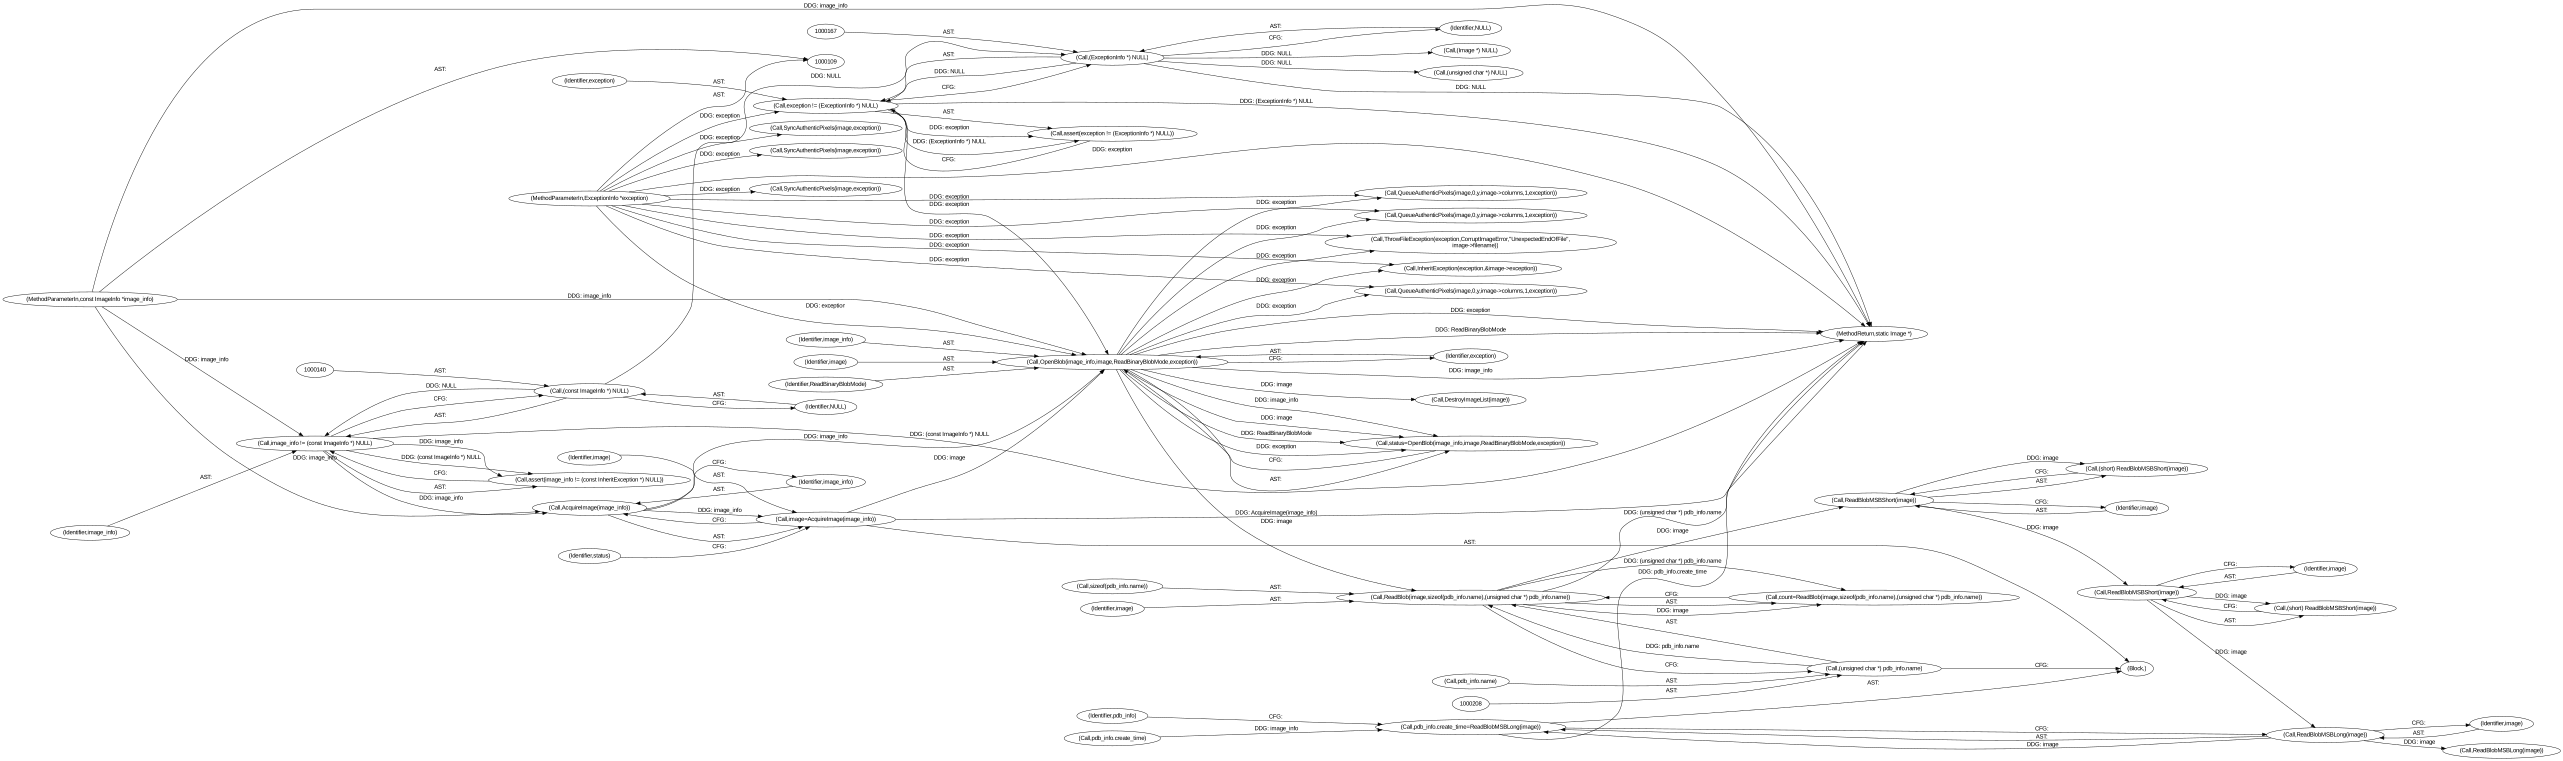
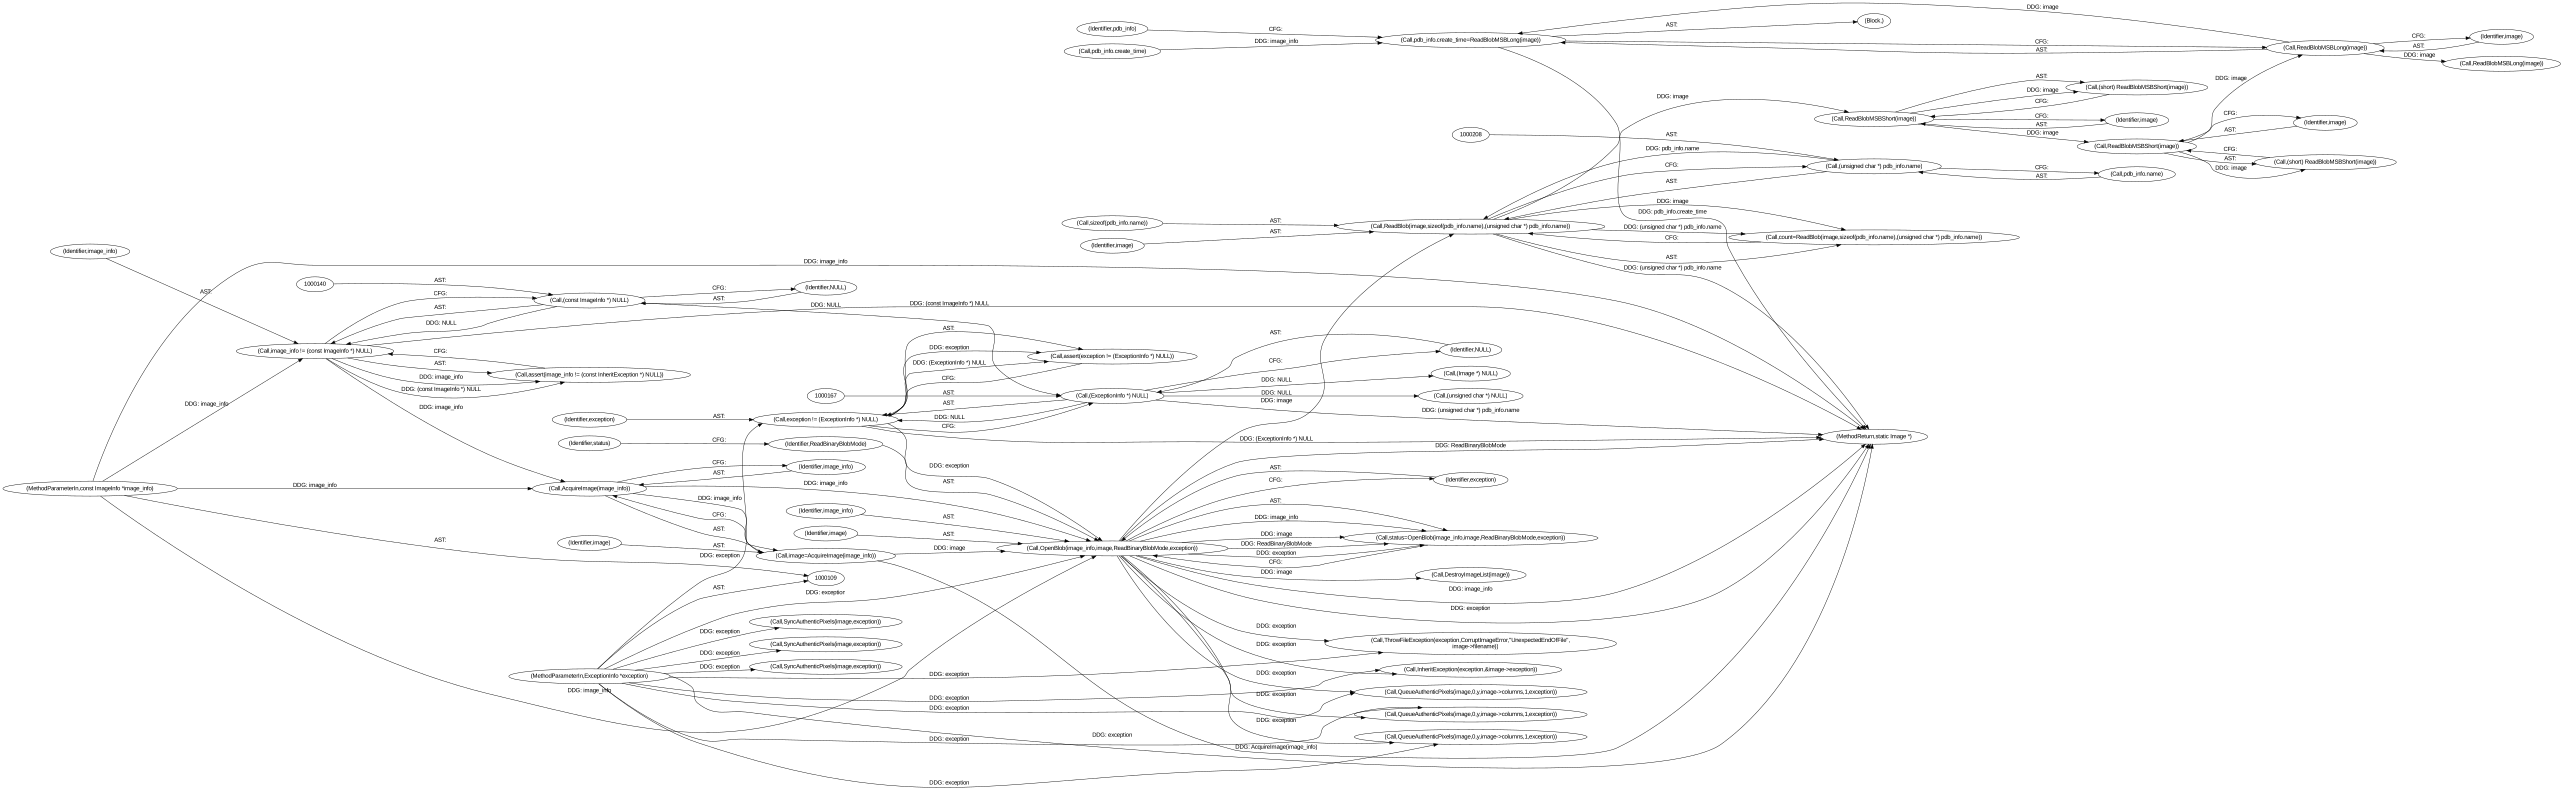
  digraph {
    fontname="Liberation Sans"
    rankdir=LR
    node [fontname="Liberation Sans"]
    edge [fontname="Liberation Sans"]
    n1 [label="(Call,pdb_info.create_time=ReadBlobMSBLong(image))"]
    n2 [label="(Call,ReadBlobMSBLong(image))"]
    n3 [label="(Block,)"]
    n4 [label="(MethodReturn,static Image *)"]
    n5 [label="(Identifier,image)"]
    n6 [label="(Call,ReadBlobMSBLong(image))"]
    n7 [label="(Call,ReadBlobMSBShort(image))"]
    n8 [label="(Identifier,image)"]
    n9 [label="(Call,(short) ReadBlobMSBShort(image))"]
    n10 [label="(Call,ReadBlobMSBShort(image))"]
    n11 [label="(Call,(short) ReadBlobMSBShort(image))"]
    n12 [label="(Identifier,image)"]
    n13 [label="(Call,ReadBlob(image,sizeof(pdb_info.name),(unsigned char *) pdb_info.name))"]
    n14 [label="(Call,(unsigned char *) pdb_info.name)"]
    n15 [label="(Call,count=ReadBlob(image,sizeof(pdb_info.name),(unsigned char *) pdb_info.name))"]
    n16 [label="(Call,pdb_info.name)"]
    n17 [label="(Call,OpenBlob(image_info,image,ReadBinaryBlobMode,exception))"]
    n18 [label="(Call,ThrowFileException(exception,CorruptImageError,\"UnexpectedEndOfFile\",\n      image->filename))"]
    n19 [label="(Call,DestroyImageList(image))"]
    n20 [label="(Call,QueueAuthenticPixels(image,0,y,image->columns,1,exception))"]
    n21 [label="(Call,QueueAuthenticPixels(image,0,y,image->columns,1,exception))"]
    n22 [label="(Call,status=OpenBlob(image_info,image,ReadBinaryBlobMode,exception))"]
    n23 [label="(Call,InheritException(exception,&image->exception))"]
    n24 [label="(Identifier,exception)"]
    n25 [label="(Call,QueueAuthenticPixels(image,0,y,image->columns,1,exception))"]
    n26 [label="(Call,AcquireImage(image_info))"]
    n27 [label="(Call,image=AcquireImage(image_info))"]
    n28 [label="(Identifier,image_info)"]
    n29 [label="(Call,image_info != (const ImageInfo *) NULL)"]
    n30 [label="(Call,(const ImageInfo *) NULL)"]
    n31 [label="(Call,assert(image_info != (const InheritException *) NULL))"]
    n32 [label="(Call,(ExceptionInfo *) NULL)"]
    n33 [label="(Identifier,NULL)"]
    n34 [label="(MethodParameterIn,const ImageInfo *image_info)"]
    1000109
    n36 [label="(Call,exception != (ExceptionInfo *) NULL)"]
    n37 [label="(Call,(Image *) NULL)"]
    n38 [label="(Call,(unsigned char *) NULL)"]
    n39 [label="(Identifier,NULL)"]
    n40 [label="(Call,assert(exception != (ExceptionInfo *) NULL))"]
    n41 [label="(MethodParameterIn,ExceptionInfo *exception)"]
    n42 [label="(Call,SyncAuthenticPixels(image,exception))"]
    n43 [label="(Call,SyncAuthenticPixels(image,exception))"]
    n44 [label="(Call,SyncAuthenticPixels(image,exception))"]
    n45 [label="(Identifier,image_info)"]
    n46 [label="(Call,sizeof(pdb_info.name))"]
    n47 [label="(Identifier,image)"]
    n48 [label="(Identifier,pdb_info)"]
    n49 [label="(Identifier,image_info)"]
    n50 [label="(Identifier,image)"]
    n51 [label="(Identifier,status)"]
    n52 [label="(Call,pdb_info.create_time)"]
    n53 [label="(Identifier,image)"]
    n54 [label="(Identifier,exception)"]
    n55 [label="(Identifier,ReadBinaryBlobMode)"]
    1000140
    1000167
    1000208
    n1 -> n2 [label="CFG: "]
    n1 -> n3 [label="AST: "]
    n1 -> n4 [label="DDG: pdb_info.create_time"]
    n2 -> n1 [label="AST: "]
    n2 -> n1 [label="DDG: image"]
    n2 -> n5 [label="CFG: "]
    n2 -> n6 [label="DDG: image"]
    n5 -> n2 [label="AST: "]
    n7 -> n2 [label="DDG: image"]
    n7 -> n8 [label="CFG: "]
    n7 -> n9 [label="AST: "]
    n7 -> n9 [label="DDG: image"]
    n8 -> n7 [label="AST: "]
    n9 -> n7 [label="CFG: "]
    n10 -> n7 [label="DDG: image"]
    n10 -> n11 [label="AST: "]
    n10 -> n11 [label="DDG: image"]
    n10 -> n12 [label="CFG: "]
    n11 -> n10 [label="CFG: "]
    n12 -> n10 [label="AST: "]
    n13 -> n4 [label="DDG: (unsigned char *) pdb_info.name"]
    n13 -> n10 [label="DDG: image"]
    n13 -> n14 [label="CFG: "]
    n13 -> n15 [label="AST: "]
    n13 -> n15 [label="DDG: image"]
    n13 -> n15 [label="DDG: (unsigned char *) pdb_info.name"]
    n14 -> n13 [label="AST: "]
    n14 -> n13 [label="DDG: pdb_info.name"]
-   n14 -> n3 [label="CFG: "]
+   n14 -> n16 [label="CFG: "]
    n15 -> n13 [label="CFG: "]
    n16 -> n14 [label="AST: "]
    n17 -> n4 [label="DDG: image_info"]
    n17 -> n4 [label="DDG: exception"]
    n17 -> n4 [label="DDG: ReadBinaryBlobMode"]
    n17 -> n13 [label="DDG: image"]
    n17 -> n18 [label="DDG: exception"]
    n17 -> n19 [label="DDG: image"]
    n17 -> n20 [label="DDG: exception"]
    n17 -> n21 [label="DDG: exception"]
    n17 -> n22 [label="AST: "]
    n17 -> n22 [label="DDG: image_info"]
    n17 -> n22 [label="DDG: image"]
    n17 -> n22 [label="DDG: ReadBinaryBlobMode"]
    n17 -> n22 [label="DDG: exception"]
    n17 -> n23 [label="DDG: exception"]
    n17 -> n24 [label="CFG: "]
    n17 -> n25 [label="DDG: exception"]
    n22 -> n17 [label="CFG: "]
    n24 -> n17 [label="AST: "]
    n26 -> n17 [label="DDG: image_info"]
    n26 -> n27 [label="AST: "]
    n26 -> n27 [label="DDG: image_info"]
    n26 -> n28 [label="CFG: "]
-   n27 -> n3 [label="AST: "]
    n27 -> n4 [label="DDG: AcquireImage(image_info)"]
    n27 -> n17 [label="DDG: image"]
    n27 -> n26 [label="CFG: "]
    n28 -> n26 [label="AST: "]
    n29 -> n4 [label="DDG: (const ImageInfo *) NULL"]
    n29 -> n26 [label="DDG: image_info"]
    n29 -> n30 [label="CFG: "]
    n29 -> n31 [label="AST: "]
    n29 -> n31 [label="DDG: image_info"]
    n29 -> n31 [label="DDG: (const ImageInfo *) NULL"]
    n30 -> n29 [label="AST: "]
    n30 -> n29 [label="DDG: NULL"]
    n30 -> n32 [label="DDG: NULL"]
    n30 -> n33 [label="CFG: "]
    n31 -> n29 [label="CFG: "]
-   n32 -> n4 [label="DDG: NULL"]
+   n32 -> n4 [label="DDG: (unsigned char *) pdb_info.name"]
    n32 -> n36 [label="AST: "]
    n32 -> n36 [label="DDG: NULL"]
    n32 -> n37 [label="DDG: NULL"]
    n32 -> n38 [label="DDG: NULL"]
    n32 -> n39 [label="CFG: "]
    n33 -> n30 [label="AST: "]
    n34 -> n4 [label="DDG: image_info"]
    n34 -> n17 [label="DDG: image_info"]
    n34 -> n26 [label="DDG: image_info"]
    n34 -> n29 [label="DDG: image_info"]
    n34 -> 1000109 [label="AST: "]
    n36 -> n4 [label="DDG: (ExceptionInfo *) NULL"]
    n36 -> n17 [label="DDG: exception"]
    n36 -> n32 [label="CFG: "]
    n36 -> n40 [label="AST: "]
    n36 -> n40 [label="DDG: exception"]
    n36 -> n40 [label="DDG: (ExceptionInfo *) NULL"]
    n39 -> n32 [label="AST: "]
    n40 -> n36 [label="CFG: "]
    n41 -> n4 [label="DDG: exception"]
    n41 -> n17 [label="DDG: exception"]
    n41 -> n18 [label="DDG: exception"]
    n41 -> n20 [label="DDG: exception"]
    n41 -> n21 [label="DDG: exception"]
    n41 -> n23 [label="DDG: exception"]
    n41 -> n25 [label="DDG: exception"]
    n41 -> 1000109 [label="AST: "]
    n41 -> n36 [label="DDG: exception"]
    n41 -> n42 [label="DDG: exception"]
    n41 -> n43 [label="DDG: exception"]
    n41 -> n44 [label="DDG: exception"]
    n45 -> n29 [label="AST: "]
    n46 -> n13 [label="AST: "]
    n47 -> n13 [label="AST: "]
    n48 -> n1 [label="CFG: "]
    n49 -> n17 [label="AST: "]
    n50 -> n27 [label="AST: "]
-   n51 -> n27 [label="CFG: "]
+   n51 -> n55 [label="CFG: "]
    n52 -> n1 [label="DDG: image_info"]
    n53 -> n17 [label="AST: "]
    n54 -> n36 [label="AST: "]
    n55 -> n17 [label="AST: "]
    1000140 -> n30 [label="AST: "]
    1000167 -> n32 [label="AST: "]
    1000208 -> n14 [label="AST: "]
  }
